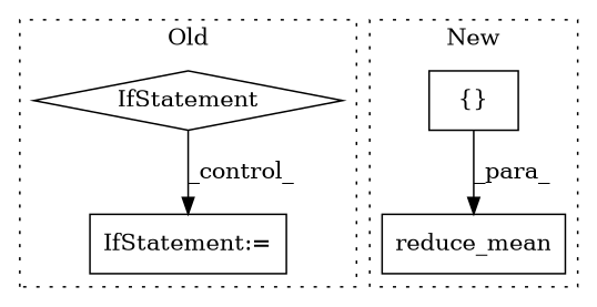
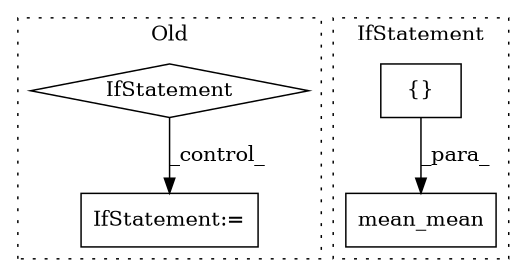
  digraph {
    node [shape=box]
    n1 [a=25 l="4,2" label=IfStatement s="2640,2664" shape=diamond]
    n2 [a=7 l=1 label="IfStatement:=" s=2682]
-   n3 [a=32 l="12,1" label=reduce_mean s="2906,2939"]
+   n3 [a=32 l="12,1" label=mean_mean s="2906,2939"]
    n4 [a=4 l="1,1" label="{}" s="2530,2532"]
    subgraph cluster_1 {
      label=Old
      style=dotted
      n1
      n2
    }
    subgraph cluster_2 {
-     label=New
+     label=IfStatement
      style=dotted
      n3
      n4
    }
    n1 -> n2 [label=_control_]
    n4 -> n3 [label=_para_]
  }
